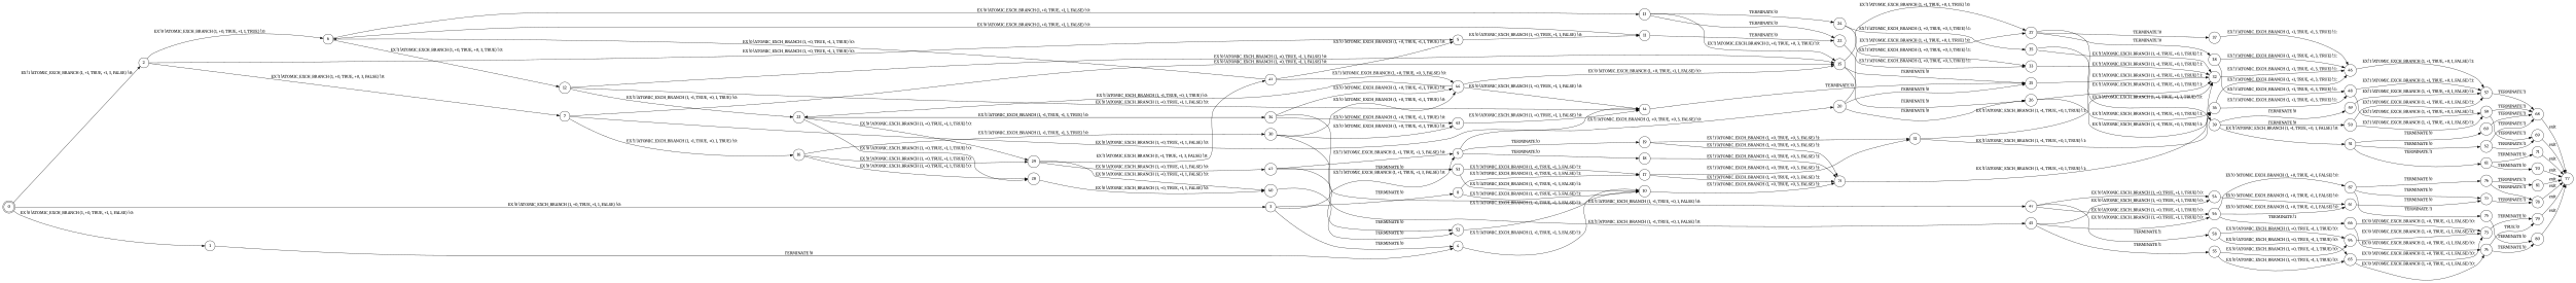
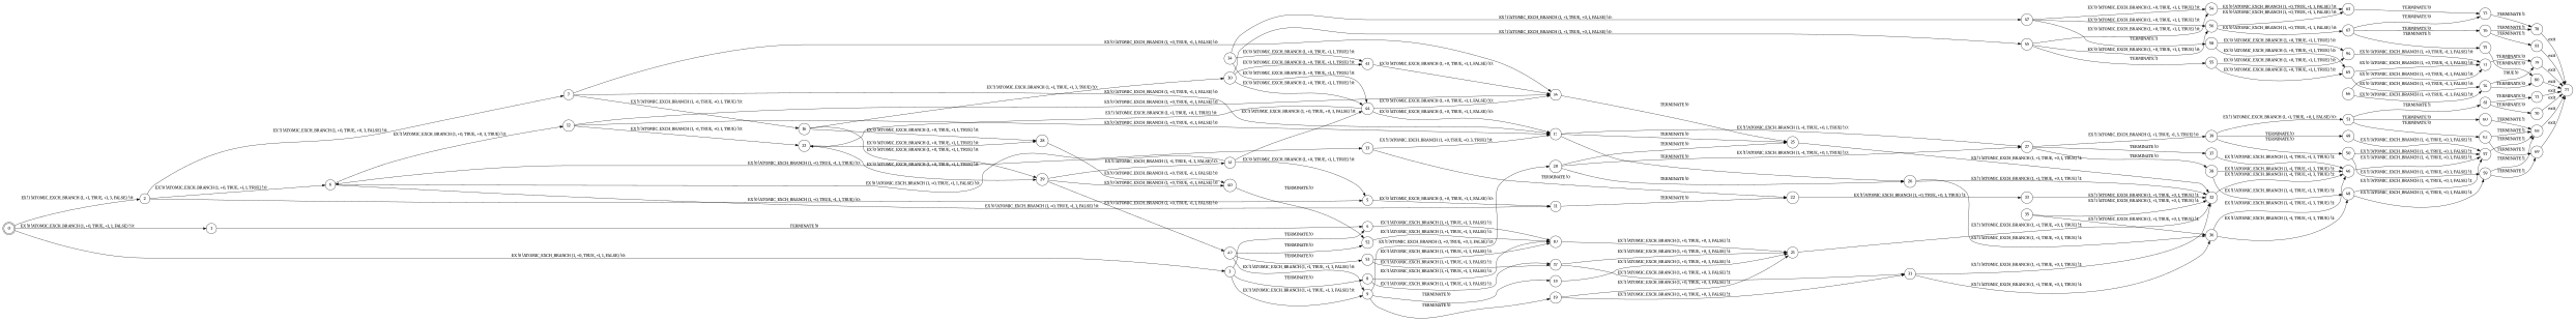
  digraph {
    fontname=Merriweather
    rankdir=LR
    node [fontname=Merriweather shape=circle]
    edge [fontname=Merriweather]
    0 [peripheries=2]
    1
    2
    3
    4
    5
    6
    7
    8
    9
    10
    11
    12
    13
    14
    15
    16
    17
    18
    19
    20
    21
    22
    23
-   24
    25
    26
    27
    28
    29
    30
    31
    32
    33
    34
    35
    36
    37
    38
    39
    40
    41
    42
    43
    44
    45
    46
    47
    48
    49
    50
    51
    52
    53
    54
    55
    56
    57
    58
    59
    60
    61
    62
    63
    n65 [label=94]
    65
    66
    67
    68
    69
    70
    71
    72
    73
    74
    75
    76
    77
    78
    79
    80
    81
    0 -> 1 [label="EX !0 !ATOMIC_EXCH_BRANCH (1, +0, TRUE, +1, 1, FALSE) !:0:"]
    0 -> 2 [label="EX !1 !ATOMIC_EXCH_BRANCH (1, +1, TRUE, +1, 3, FALSE) !:0:"]
    0 -> 3 [label="EX !0 !ATOMIC_EXCH_BRANCH (1, +0, TRUE, +1, 1, FALSE) !:0:"]
    1 -> 4 [label="TERMINATE !0"]
    2 -> 5 [label="EX !0 !ATOMIC_EXCH_BRANCH (1, +0, TRUE, +1, 1, TRUE) !:0:"]
    2 -> 6 [label="EX !0 !ATOMIC_EXCH_BRANCH (1, +0, TRUE, +1, 1, TRUE) !:0:"]
    2 -> 7 [label="EX !1 !ATOMIC_EXCH_BRANCH (1, +0, TRUE, +0, 3, FALSE) !:0:"]
    3 -> 4 [label="TERMINATE !0"]
    3 -> 8 [label="TERMINATE !0"]
    3 -> 9 [label="EX !1 !ATOMIC_EXCH_BRANCH (1, +1, TRUE, +1, 3, FALSE) !:0:"]
    4 -> 10 [label="EX !1 !ATOMIC_EXCH_BRANCH (1, +1, TRUE, +1, 3, FALSE) !:1:"]
    5 -> 11 [label="EX !0 !ATOMIC_EXCH_BRANCH (1, +0, TRUE, +1, 1, FALSE) !:0:"]
    6 -> 11 [label="EX !0 !ATOMIC_EXCH_BRANCH (1, +0, TRUE, +1, 1, FALSE) !:0:"]
    6 -> 12 [label="EX !1 !ATOMIC_EXCH_BRANCH (1, +0, TRUE, +0, 3, TRUE) !:0:"]
    6 -> 13 [label="EX !0 !ATOMIC_EXCH_BRANCH (1, +0, TRUE, +1, 1, FALSE) !:0:"]
    7 -> 14 [label="EX !0 !ATOMIC_EXCH_BRANCH (1, +0, TRUE, +1, 1, FALSE) !:0:"]
    7 -> 15 [label="EX !0 !ATOMIC_EXCH_BRANCH (1, +0, TRUE, +1, 1, FALSE) !:0:"]
    7 -> 16 [label="EX !1 !ATOMIC_EXCH_BRANCH (1, +1, TRUE, +0, 1, TRUE) !:0:"]
    8 -> 10 [label="EX !1 !ATOMIC_EXCH_BRANCH (1, +1, TRUE, +1, 3, FALSE) !:1:"]
    8 -> 17 [label="EX !1 !ATOMIC_EXCH_BRANCH (1, +1, TRUE, +1, 3, FALSE) !:1:"]
    9 -> 18 [label="TERMINATE !0"]
    9 -> 19 [label="TERMINATE !0"]
    9 -> 20 [label="EX !1 !ATOMIC_EXCH_BRANCH (1, +0, TRUE, +0, 3, FALSE) !:0:"]
    10 -> 21 [label="EX !1 !ATOMIC_EXCH_BRANCH (1, +0, TRUE, +0, 3, FALSE) !:1:"]
    11 -> 22 [label="TERMINATE !0"]
    12 -> 14 [label="EX !0 !ATOMIC_EXCH_BRANCH (1, +0, TRUE, +1, 1, FALSE) !:0:"]
    12 -> 15 [label="EX !0 !ATOMIC_EXCH_BRANCH (1, +0, TRUE, +1, 1, FALSE) !:0:"]
    12 -> 23 [label="EX !1 !ATOMIC_EXCH_BRANCH (1, +1, TRUE, +0, 1, TRUE) !:0:"]
    13 -> 15 [label="EX !1 !ATOMIC_EXCH_BRANCH (1, +0, TRUE, +0, 3, TRUE) !:0:"]
    13 -> 22 [label="TERMINATE !0"]
-   13 -> 24 [label="TERMINATE !0"]
    14 -> 25 [label="TERMINATE !0"]
    15 -> 25 [label="TERMINATE !0"]
    15 -> 26 [label="TERMINATE !0"]
    15 -> 27 [label="EX !1 !ATOMIC_EXCH_BRANCH (1, +1, TRUE, +0, 1, TRUE) !:0:"]
    16 -> 28 [label="EX !0 !ATOMIC_EXCH_BRANCH (1, +0, TRUE, +1, 1, TRUE) !:0:"]
    16 -> 29 [label="EX !0 !ATOMIC_EXCH_BRANCH (1, +0, TRUE, +1, 1, TRUE) !:0:"]
    16 -> 30 [label="EX !1 !ATOMIC_EXCH_BRANCH (1, +1, TRUE, +1, 3, TRUE) !:0:"]
    17 -> 21 [label="EX !1 !ATOMIC_EXCH_BRANCH (1, +0, TRUE, +0, 3, FALSE) !:1:"]
    17 -> 31 [label="EX !1 !ATOMIC_EXCH_BRANCH (1, +0, TRUE, +0, 3, FALSE) !:1:"]
    18 -> 21 [label="EX !1 !ATOMIC_EXCH_BRANCH (1, +0, TRUE, +0, 3, FALSE) !:1:"]
    19 -> 21 [label="EX !1 !ATOMIC_EXCH_BRANCH (1, +0, TRUE, +0, 3, FALSE) !:1:"]
    19 -> 31 [label="EX !1 !ATOMIC_EXCH_BRANCH (1, +0, TRUE, +0, 3, FALSE) !:1:"]
    20 -> 25 [label="TERMINATE !0"]
    20 -> 26 [label="TERMINATE !0"]
    20 -> 27 [label="EX !1 !ATOMIC_EXCH_BRANCH (1, +1, TRUE, +0, 1, TRUE) !:0:"]
    21 -> 32 [label="EX !1 !ATOMIC_EXCH_BRANCH (1, +1, TRUE, +0, 1, TRUE) !:1:"]
    22 -> 33 [label="EX !1 !ATOMIC_EXCH_BRANCH (1, +0, TRUE, +0, 3, TRUE) !:1:"]
    23 -> 28 [label="EX !0 !ATOMIC_EXCH_BRANCH (1, +0, TRUE, +1, 1, TRUE) !:0:"]
    23 -> 29 [label="EX !0 !ATOMIC_EXCH_BRANCH (1, +0, TRUE, +1, 1, TRUE) !:0:"]
-   23 -> 34 [label="EX !1 !ATOMIC_EXCH_BRANCH (1, +1, TRUE, +1, 3, TRUE) !:0:"]
-   24 -> 33 [label="EX !1 !ATOMIC_EXCH_BRANCH (1, +0, TRUE, +0, 3, TRUE) !:1:"]
-   24 -> 35 [label="EX !1 !ATOMIC_EXCH_BRANCH (1, +0, TRUE, +0, 3, TRUE) !:1:"]
    25 -> 32 [label="EX !1 !ATOMIC_EXCH_BRANCH (1, +1, TRUE, +0, 1, TRUE) !:1:"]
    26 -> 32 [label="EX !1 !ATOMIC_EXCH_BRANCH (1, +1, TRUE, +0, 1, TRUE) !:1:"]
    26 -> 36 [label="EX !1 !ATOMIC_EXCH_BRANCH (1, +1, TRUE, +0, 1, TRUE) !:1:"]
    27 -> 37 [label="TERMINATE !0"]
    27 -> 38 [label="TERMINATE !0"]
    27 -> 39 [label="EX !1 !ATOMIC_EXCH_BRANCH (1, +1, TRUE, +1, 3, TRUE) !:0:"]
    28 -> 40 [label="EX !0 !ATOMIC_EXCH_BRANCH (1, +0, TRUE, +1, 1, FALSE) !:0:"]
    29 -> 40 [label="EX !0 !ATOMIC_EXCH_BRANCH (1, +0, TRUE, +1, 1, FALSE) !:0:"]
    29 -> 41 [label="EX !1 !ATOMIC_EXCH_BRANCH (1, +1, TRUE, +1, 3, FALSE) !:0:"]
    29 -> 42 [label="EX !0 !ATOMIC_EXCH_BRANCH (1, +0, TRUE, +1, 1, FALSE) !:0:"]
    30 -> 43 [label="EX !0 !ATOMIC_EXCH_BRANCH (1, +0, TRUE, +1, 1, TRUE) !:0:"]
    30 -> 44 [label="EX !0 !ATOMIC_EXCH_BRANCH (1, +0, TRUE, +1, 1, TRUE) !:0:"]
    30 -> 45 [label="EX !1 !ATOMIC_EXCH_BRANCH (1, +1, TRUE, +0, 1, FALSE) !:0:"]
    31 -> 32 [label="EX !1 !ATOMIC_EXCH_BRANCH (1, +1, TRUE, +0, 1, TRUE) !:1:"]
    31 -> 36 [label="EX !1 !ATOMIC_EXCH_BRANCH (1, +1, TRUE, +0, 1, TRUE) !:1:"]
    32 -> 46 [label="EX !1 !ATOMIC_EXCH_BRANCH (1, +1, TRUE, +1, 3, TRUE) !:1:"]
    33 -> 32 [label="EX !1 !ATOMIC_EXCH_BRANCH (1, +1, TRUE, +0, 1, TRUE) !:1:"]
    34 -> 43 [label="EX !0 !ATOMIC_EXCH_BRANCH (1, +0, TRUE, +1, 1, TRUE) !:0:"]
    34 -> 44 [label="EX !0 !ATOMIC_EXCH_BRANCH (1, +0, TRUE, +1, 1, TRUE) !:0:"]
    34 -> 47 [label="EX !1 !ATOMIC_EXCH_BRANCH (1, +1, TRUE, +0, 1, FALSE) !:0:"]
    35 -> 32 [label="EX !1 !ATOMIC_EXCH_BRANCH (1, +1, TRUE, +0, 1, TRUE) !:1:"]
    35 -> 36 [label="EX !1 !ATOMIC_EXCH_BRANCH (1, +1, TRUE, +0, 1, TRUE) !:1:"]
    36 -> 46 [label="EX !1 !ATOMIC_EXCH_BRANCH (1, +1, TRUE, +1, 3, TRUE) !:1:"]
    36 -> 48 [label="EX !1 !ATOMIC_EXCH_BRANCH (1, +1, TRUE, +1, 3, TRUE) !:1:"]
    37 -> 46 [label="EX !1 !ATOMIC_EXCH_BRANCH (1, +1, TRUE, +1, 3, TRUE) !:1:"]
    38 -> 46 [label="EX !1 !ATOMIC_EXCH_BRANCH (1, +1, TRUE, +1, 3, TRUE) !:1:"]
    38 -> 48 [label="EX !1 !ATOMIC_EXCH_BRANCH (1, +1, TRUE, +1, 3, TRUE) !:1:"]
    39 -> 49 [label="TERMINATE !0"]
    39 -> 50 [label="TERMINATE !0"]
    39 -> 51 [label="EX !1 !ATOMIC_EXCH_BRANCH (1, +1, TRUE, +0, 1, FALSE) !:0:"]
    40 -> 52 [label="TERMINATE !0"]
    41 -> 5 [label="EX !0 !ATOMIC_EXCH_BRANCH (1, +0, TRUE, +1, 1, TRUE) !:0:"]
    41 -> 6 [label="EX !0 !ATOMIC_EXCH_BRANCH (1, +0, TRUE, +1, 1, TRUE) !:0:"]
    41 -> 44 [label="EX !1 !ATOMIC_EXCH_BRANCH (1, +0, TRUE, +0, 3, FALSE) !:0:"]
    42 -> 9 [label="EX !1 !ATOMIC_EXCH_BRANCH (1, +1, TRUE, +1, 3, FALSE) !:0:"]
    42 -> 52 [label="TERMINATE !0"]
    42 -> 53 [label="TERMINATE !0"]
    43 -> 14 [label="EX !0 !ATOMIC_EXCH_BRANCH (1, +0, TRUE, +1, 1, FALSE) !:0:"]
    44 -> 14 [label="EX !0 !ATOMIC_EXCH_BRANCH (1, +0, TRUE, +1, 1, FALSE) !:0:"]
    44 -> 15 [label="EX !0 !ATOMIC_EXCH_BRANCH (1, +0, TRUE, +1, 1, FALSE) !:0:"]
    44 -> 23 [label="EX !1 !ATOMIC_EXCH_BRANCH (1, +1, TRUE, +0, 1, TRUE) !:0:"]
    45 -> 54 [label="EX !0 !ATOMIC_EXCH_BRANCH (1, +0, TRUE, +1, 1, TRUE) !:0:"]
    45 -> 55 [label="TERMINATE !1"]
    45 -> 56 [label="EX !0 !ATOMIC_EXCH_BRANCH (1, +0, TRUE, +1, 1, TRUE) !:0:"]
    46 -> 57 [label="EX !1 !ATOMIC_EXCH_BRANCH (1, +1, TRUE, +0, 1, FALSE) !:1:"]
    47 -> 54 [label="EX !0 !ATOMIC_EXCH_BRANCH (1, +0, TRUE, +1, 1, TRUE) !:0:"]
    47 -> 56 [label="EX !0 !ATOMIC_EXCH_BRANCH (1, +0, TRUE, +1, 1, TRUE) !:0:"]
    47 -> 58 [label="TERMINATE !1"]
    48 -> 57 [label="EX !1 !ATOMIC_EXCH_BRANCH (1, +1, TRUE, +0, 1, FALSE) !:1:"]
    48 -> 59 [label="EX !1 !ATOMIC_EXCH_BRANCH (1, +1, TRUE, +0, 1, FALSE) !:1:"]
    49 -> 57 [label="EX !1 !ATOMIC_EXCH_BRANCH (1, +1, TRUE, +0, 1, FALSE) !:1:"]
    50 -> 57 [label="EX !1 !ATOMIC_EXCH_BRANCH (1, +1, TRUE, +0, 1, FALSE) !:1:"]
    50 -> 59 [label="EX !1 !ATOMIC_EXCH_BRANCH (1, +1, TRUE, +0, 1, FALSE) !:1:"]
    51 -> 60 [label="TERMINATE !0"]
    51 -> 61 [label="TERMINATE !1"]
    51 -> 62 [label="TERMINATE !0"]
    52 -> 10 [label="EX !1 !ATOMIC_EXCH_BRANCH (1, +1, TRUE, +1, 3, FALSE) !:1:"]
    53 -> 10 [label="EX !1 !ATOMIC_EXCH_BRANCH (1, +1, TRUE, +1, 3, FALSE) !:1:"]
    53 -> 17 [label="EX !1 !ATOMIC_EXCH_BRANCH (1, +1, TRUE, +1, 3, FALSE) !:1:"]
    54 -> 63 [label="EX !0 !ATOMIC_EXCH_BRANCH (1, +0, TRUE, +1, 1, FALSE) !:0:"]
    55 -> n65 [label="EX !0 !ATOMIC_EXCH_BRANCH (1, +0, TRUE, +1, 1, TRUE) !:0:"]
    55 -> 65 [label="EX !0 !ATOMIC_EXCH_BRANCH (1, +0, TRUE, +1, 1, TRUE) !:0:"]
    56 -> 63 [label="EX !0 !ATOMIC_EXCH_BRANCH (1, +0, TRUE, +1, 1, FALSE) !:0:"]
-   56 -> 66 [label="TERMINATE !1"]
    56 -> 67 [label="EX !0 !ATOMIC_EXCH_BRANCH (1, +0, TRUE, +1, 1, FALSE) !:0:"]
    57 -> 68 [label="TERMINATE !1"]
    58 -> n65 [label="EX !0 !ATOMIC_EXCH_BRANCH (1, +0, TRUE, +1, 1, TRUE) !:0:"]
    58 -> 65 [label="EX !0 !ATOMIC_EXCH_BRANCH (1, +0, TRUE, +1, 1, TRUE) !:0:"]
    59 -> 68 [label="TERMINATE !1"]
    59 -> 69 [label="TERMINATE !1"]
    60 -> 68 [label="TERMINATE !1"]
    61 -> 70 [label="TERMINATE !0"]
    61 -> 71 [label="TERMINATE !0"]
    62 -> 68 [label="TERMINATE !1"]
    62 -> 69 [label="TERMINATE !1"]
    63 -> 72 [label="TERMINATE !0"]
    n65 -> 73 [label="EX !0 !ATOMIC_EXCH_BRANCH (1, +0, TRUE, +1, 1, FALSE) !:0:"]
    65 -> 73 [label="EX !0 !ATOMIC_EXCH_BRANCH (1, +0, TRUE, +1, 1, FALSE) !:0:"]
    65 -> 74 [label="EX !0 !ATOMIC_EXCH_BRANCH (1, +0, TRUE, +1, 1, FALSE) !:0:"]
    66 -> 73 [label="EX !0 !ATOMIC_EXCH_BRANCH (1, +0, TRUE, +1, 1, FALSE) !:0:"]
    66 -> 74 [label="EX !0 !ATOMIC_EXCH_BRANCH (1, +0, TRUE, +1, 1, FALSE) !:0:"]
    67 -> 72 [label="TERMINATE !0"]
    67 -> 75 [label="TERMINATE !1"]
    67 -> 76 [label="TERMINATE !0"]
    68 -> 77 [label=exit]
    69 -> 77 [label=exit]
    70 -> 77 [label=exit]
    71 -> 77 [label=exit]
    72 -> 78 [label="TERMINATE !1"]
    73 -> 79 [label="TERMINATE !0"]
    74 -> 79 [label="TRUE !0"]
    74 -> 80 [label="TERMINATE !0"]
    75 -> 80 [label="TERMINATE !0"]
    76 -> 78 [label="TERMINATE !1"]
    76 -> 81 [label="TERMINATE !1"]
    78 -> 77 [label=exit]
    79 -> 77 [label=exit]
    80 -> 77 [label=exit]
    81 -> 77 [label=exit]
  }
